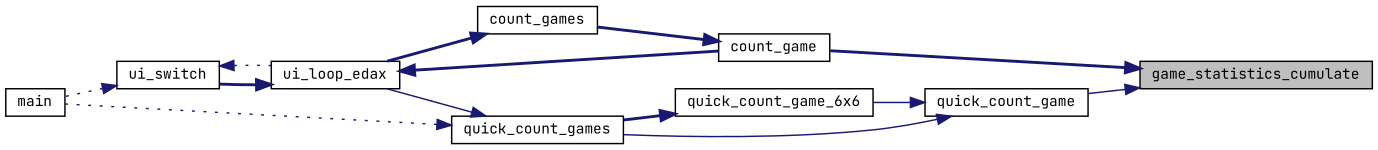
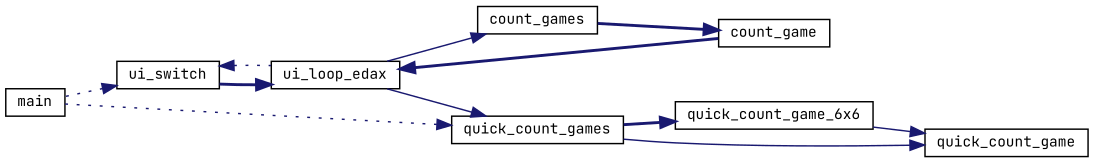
  digraph {
    fontname="JetBrains Mono"
    rankdir=RL
    node [color=black fontname="JetBrains Mono" fontsize=10 shape=record]
    edge [color=midnightblue dir=back fontname="JetBrains Mono" fontsize=10 labelfontname=FreeSans labelfontsize=10 style=bold]
-   n1 [fillcolor=grey75 fontcolor=black height=0.2 label=game_statistics_cumulate style=filled width=0.4]
    n2 [height=0.2 label=count_game width=0.4]
    n3 [height=0.2 label=quick_count_game width=0.4]
    n4 [height=0.2 label=count_games width=0.4]
    n5 [height=0.2 label=quick_count_game_6x6 width=0.4]
    n6 [height=0.2 label=quick_count_games width=0.4]
    n7 [height=0.2 label=ui_loop_edax width=0.4]
    n8 [height=0.2 label=ui_switch width=0.4]
    n9 [height=0.2 label=main width=0.4]
-   n1 -> n2
-   n1 -> n3 [style=solid]
    n2 -> n4
    n3 -> n5 [style=solid]
    n3 -> n6 [style=solid]
-   n4 -> n7
+   n4 -> n7 [style=solid]
    n5 -> n6
    n6 -> n7 [style=solid]
    n6 -> n9 [style=dotted]
    n7 -> n2
    n7 -> n8
    n8 -> n7 [style=dotted]
    n8 -> n9 [style=dotted]
  }
